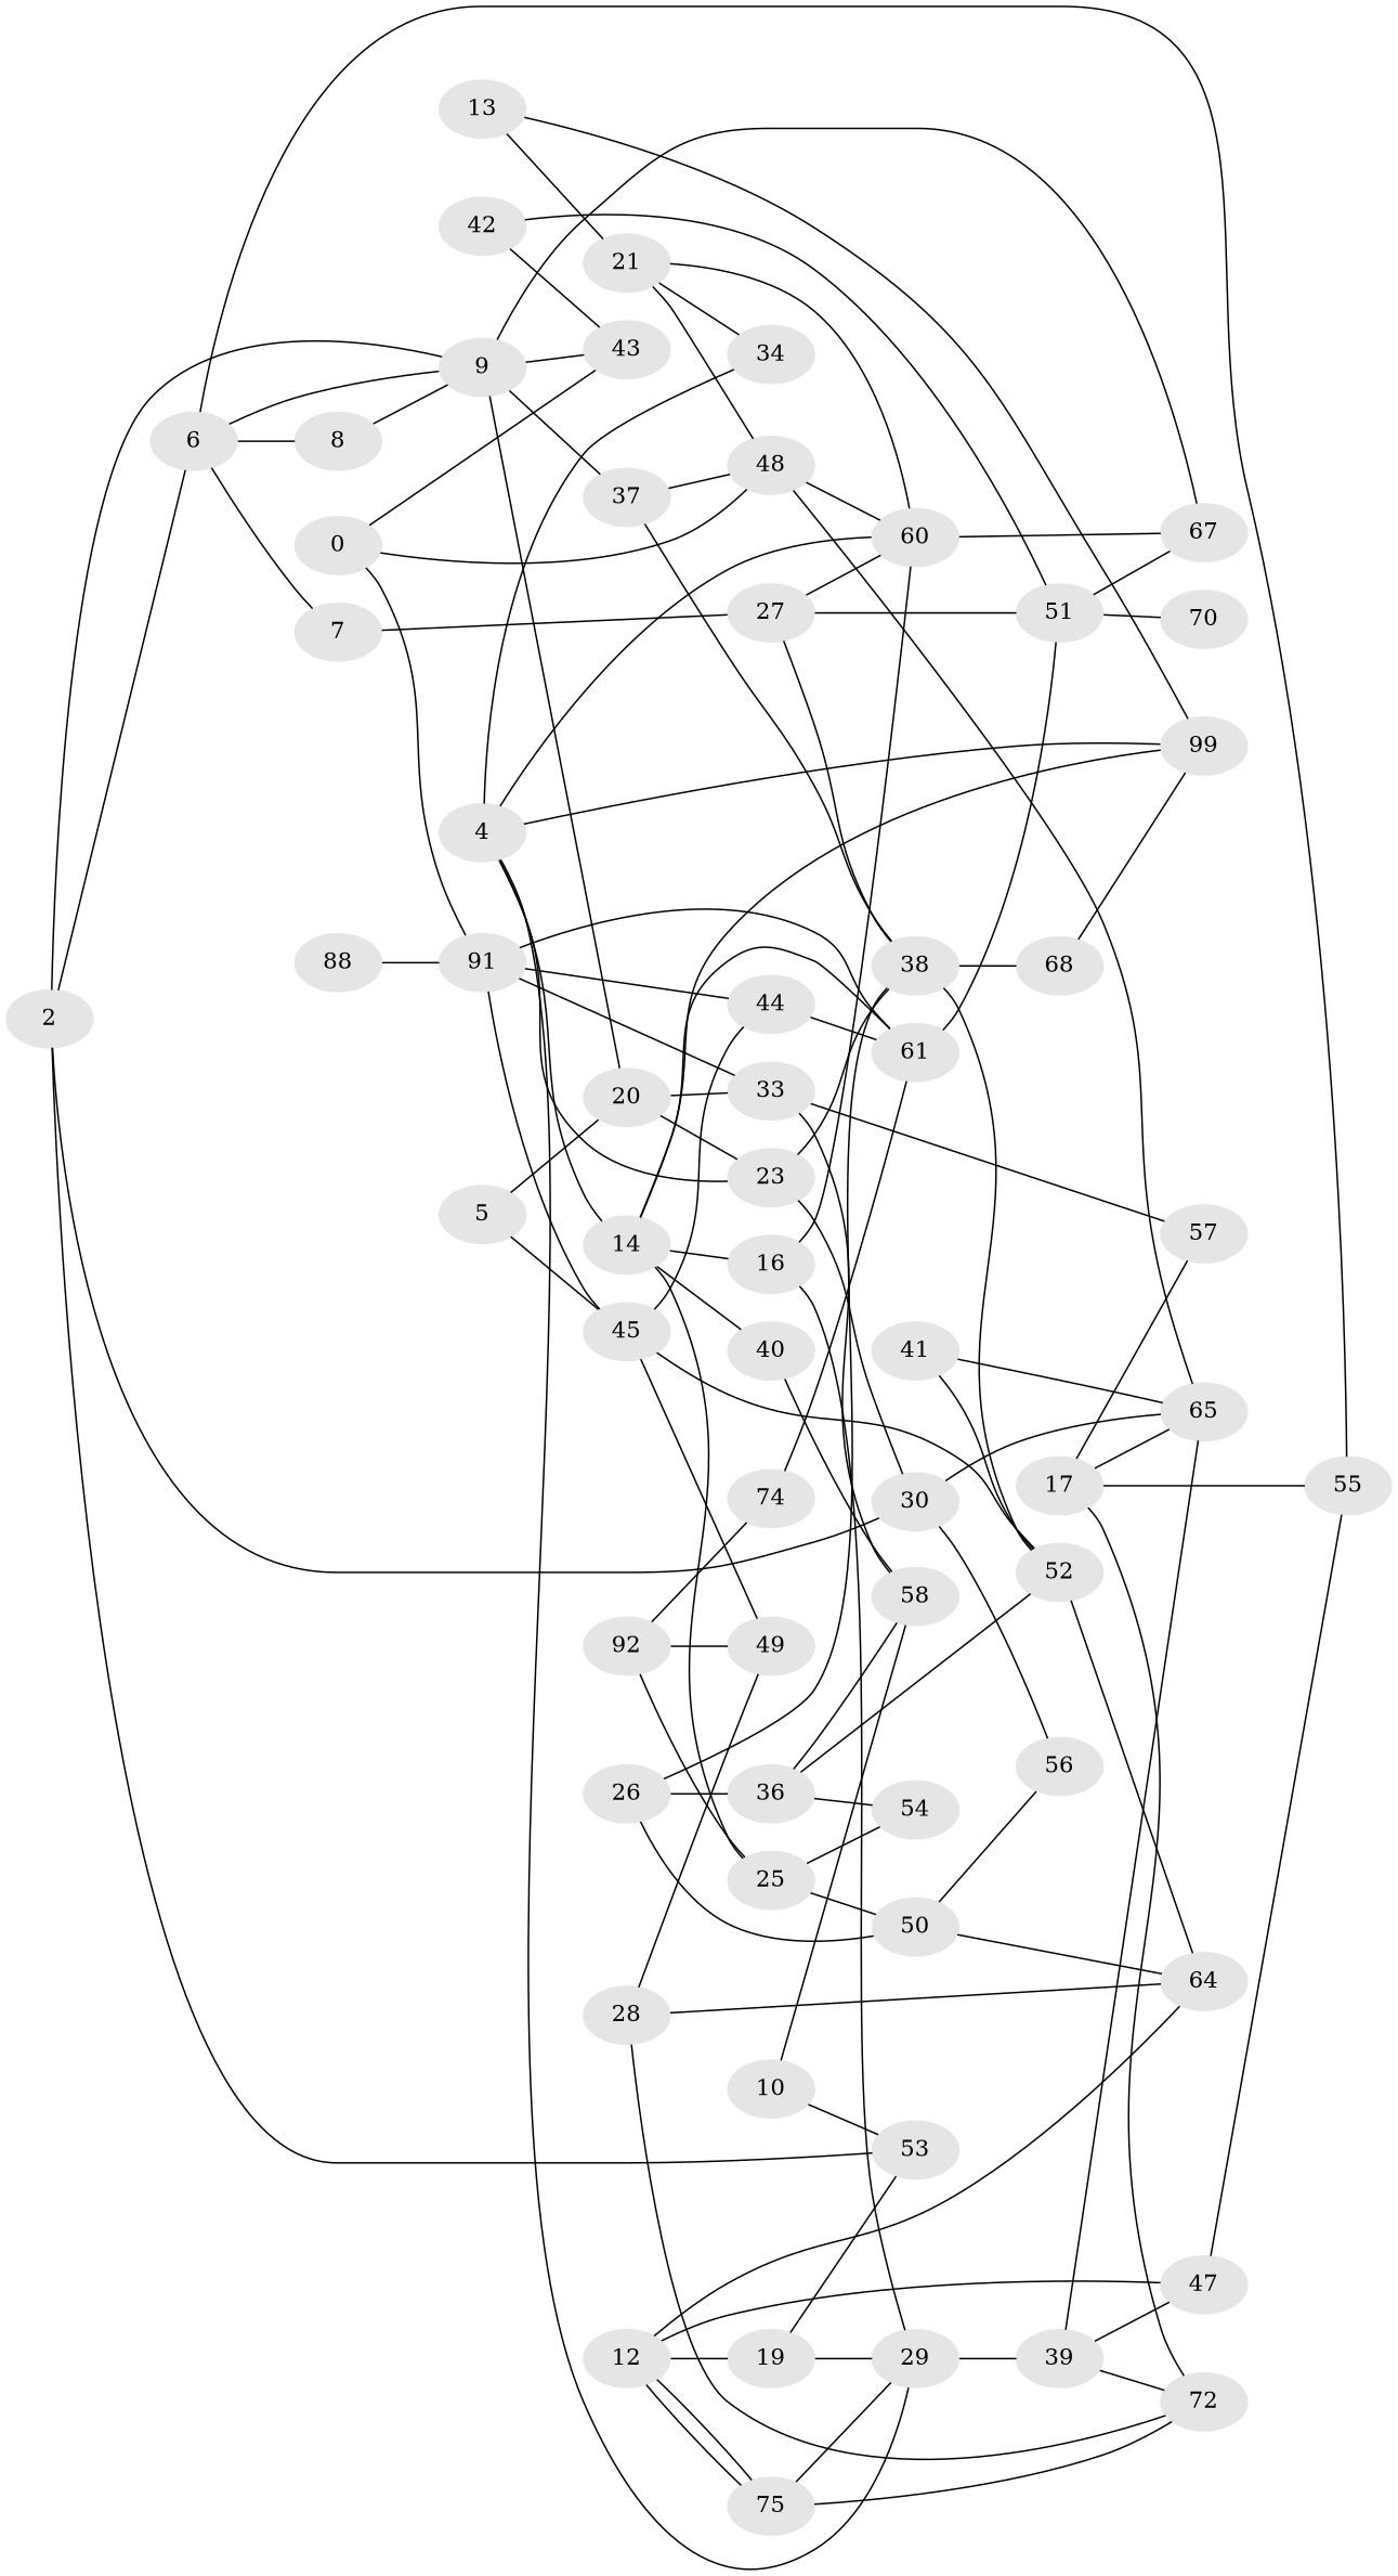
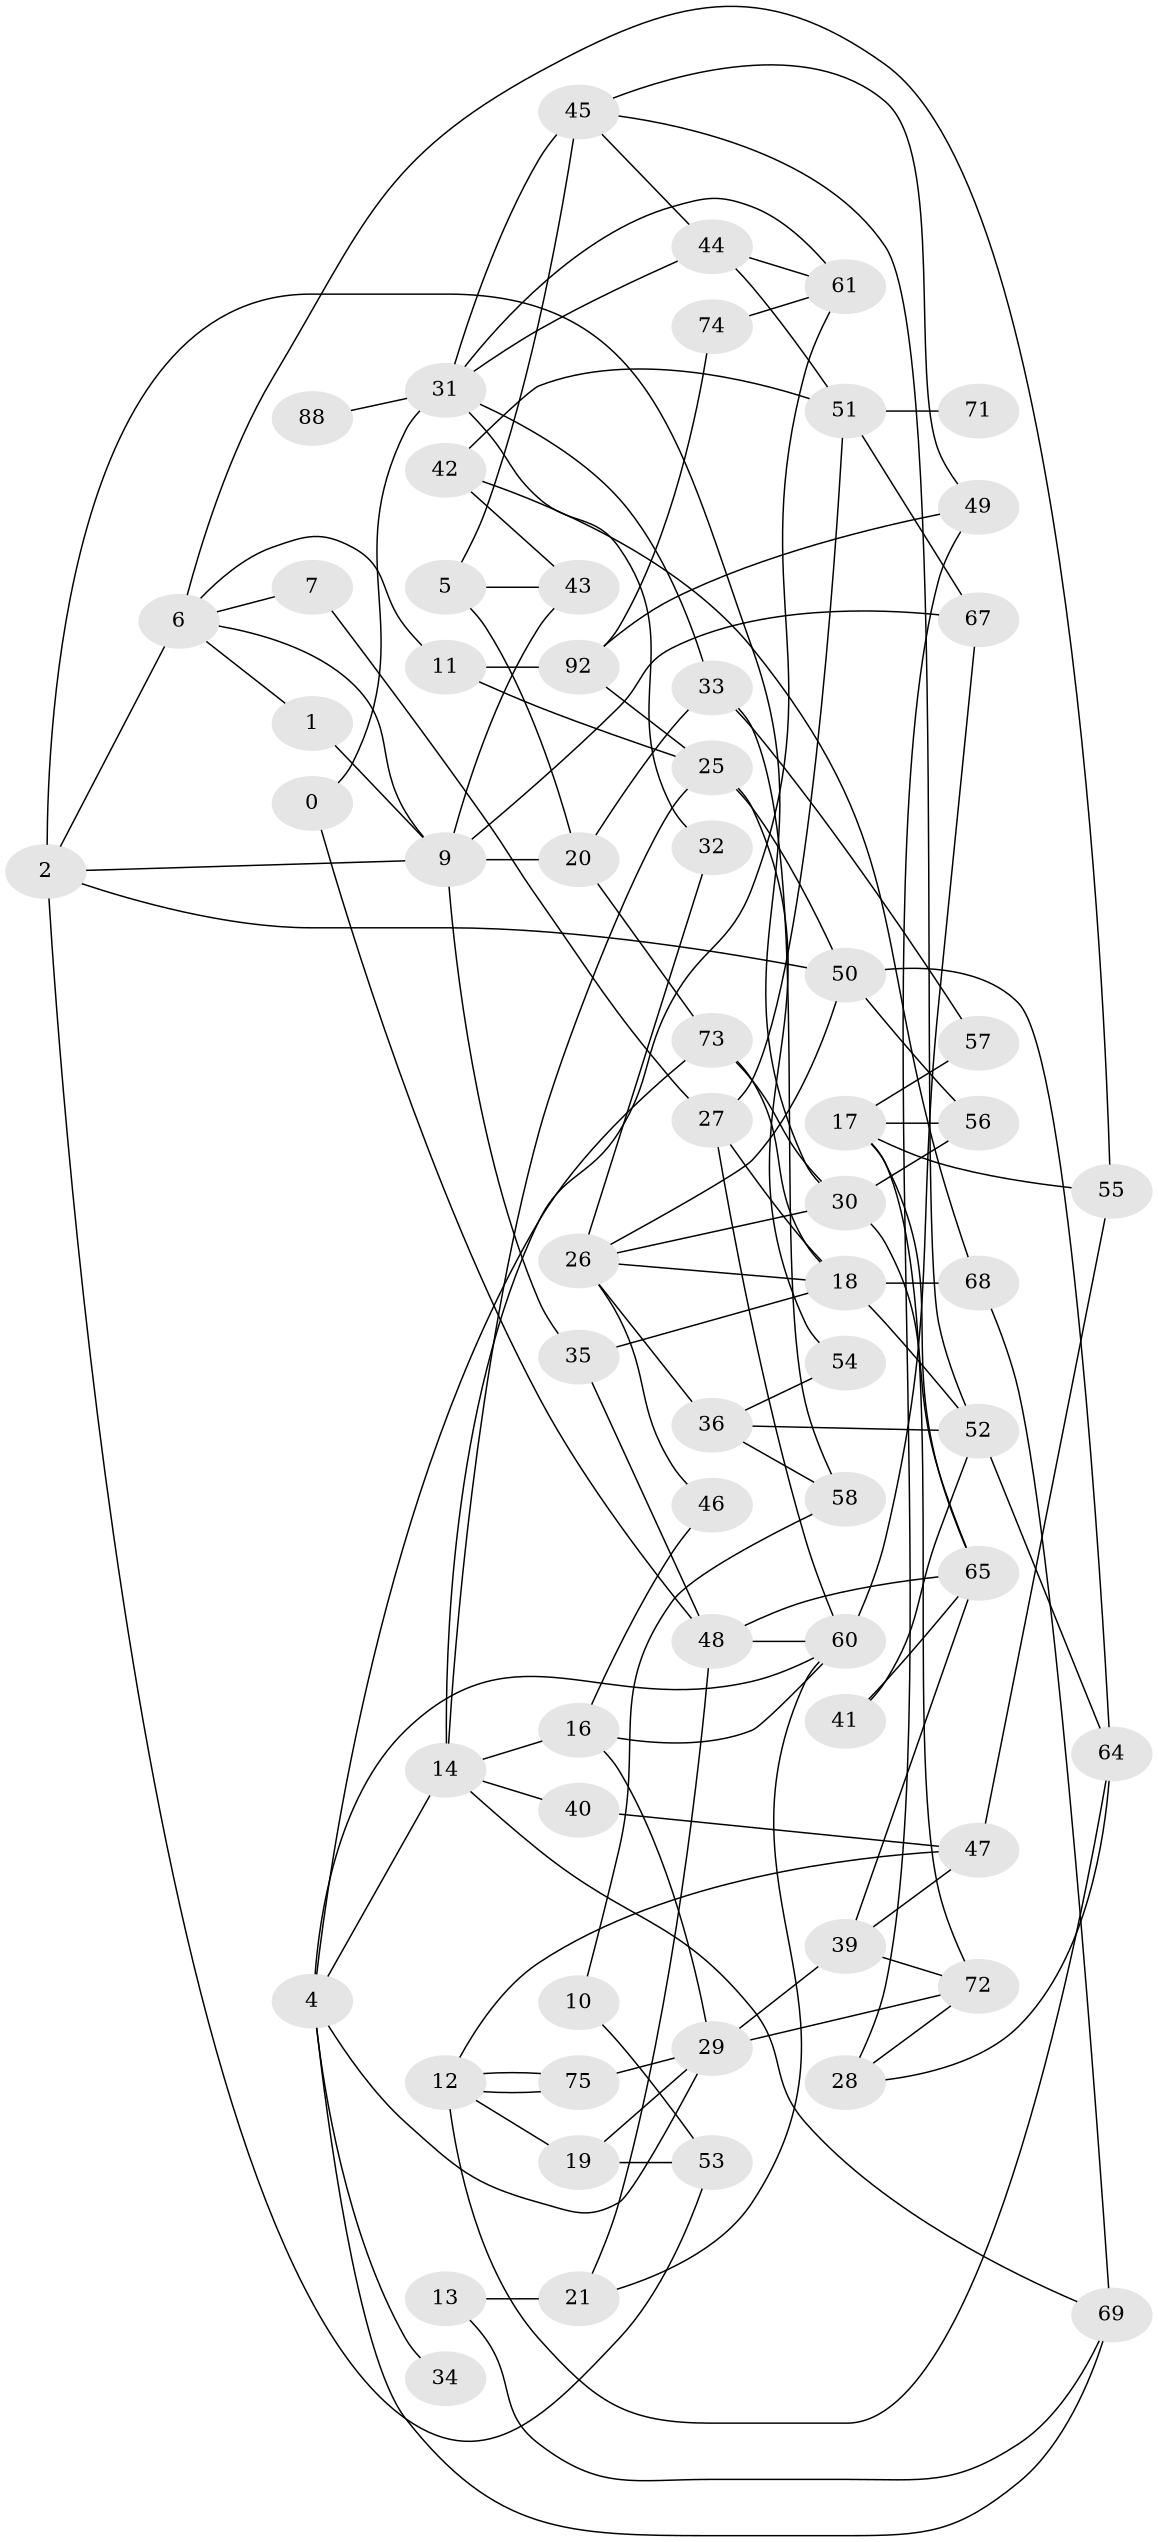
  graph {
    rankdir=LR
    node [color=gray90 style=filled]
    n1 [label=0]
-   31 [label=91]
+   31
    48
    45
    61
    33
+   32
    44
    60
    65
    2
    6
    9
    30
    50
    53
    7
-   8
+   8 [label=1]
+   11
    55
    20
    43
-   37
+   37 [label=35]
    67
    56
    64
    10
    58
    n29 [label=74]
    39
    47
    n32 [label=72]
    4
    14
-   23
+   23 [label=73]
    29
    34
-   69 [label=99]
+   69
    25
    16
    40
-   38
+   38 [label=18]
    5
    49
    52
    27
    n47 [label=92]
    51
    54
    n50 [label=75]
    12
    19
    13
    21
+   46
    17
    57
    n58 [label=88]
    68
    26
    36
-   70
+   70 [label=71]
    28
    41
    42
    n1 -- 31
    n1 -- 48
    31 -- 45
    31 -- 61
    31 -- 33
+   31 -- 32
    31 -- 44
    48 -- 60
    48 -- 65
    45 -- 44
    45 -- 49
    45 -- 52
    33 -- 58
    33 -- 57
    44 -- 61
-   61 -- 51
+   44 -- 51
    60 -- 67
    2 -- 6
    2 -- 9
    2 -- 30
+   2 -- 50
    2 -- 53
    6 -- 9
    6 -- 7
    6 -- 8
+   6 -- 11
    6 -- 55
    9 -- 20
    9 -- 43
    9 -- 37
    9 -- 67
    30 -- 65
    30 -- 56
    50 -- 56
    50 -- 64
    7 -- 27
    8 -- 9
+   11 -- 25
+   11 -- n47
    20 -- 33
    20 -- 23
    37 -- 48
    37 -- 38
    10 -- 53
    10 -- 58
    n29 -- 61
    39 -- 65
    39 -- 47
    39 -- n32
    47 -- 55
    4 -- 60
    4 -- 14
    4 -- 23
    4 -- 29
    4 -- 34
    4 -- 69
    14 -- 61
    14 -- 69
    14 -- 25
    14 -- 16
    14 -- 40
    23 -- 30
    23 -- 38
    29 -- 39
-   n50 -- n32
+   29 -- n32
    25 -- 50
    25 -- 54
    16 -- 60
    16 -- 29
-   40 -- 58
+   16 -- 46
+   40 -- 47
    38 -- 52
    38 -- 68
    5 -- 45
    5 -- 20
-   n1 -- 43
+   5 -- 43
    52 -- 64
    27 -- 60
    27 -- 38
    27 -- 51
    n47 -- n29
    n47 -- 25
    n47 -- 49
    51 -- 67
    51 -- 70
    n50 -- 29
    12 -- 64
    12 -- 47
    12 -- n50
    12 -- n50
    12 -- 19
    19 -- 53
    19 -- 29
    13 -- 69
    13 -- 21
    21 -- 48
    21 -- 60
-   21 -- 34
    17 -- 65
    17 -- 55
+   17 -- 56
    17 -- n32
    17 -- 57
    n58 -- 31
    68 -- 69
+   26 -- 32
+   26 -- 30
    26 -- 50
    26 -- 38
+   26 -- 46
    26 -- 36
    36 -- 58
    36 -- 52
    36 -- 54
    28 -- 64
    28 -- n32
    28 -- 49
    41 -- 65
    41 -- 52
    42 -- 43
    42 -- 51
+   42 -- 68
  }
